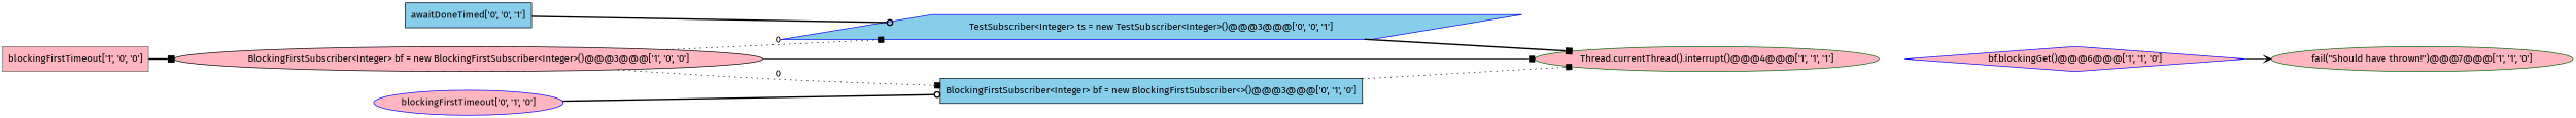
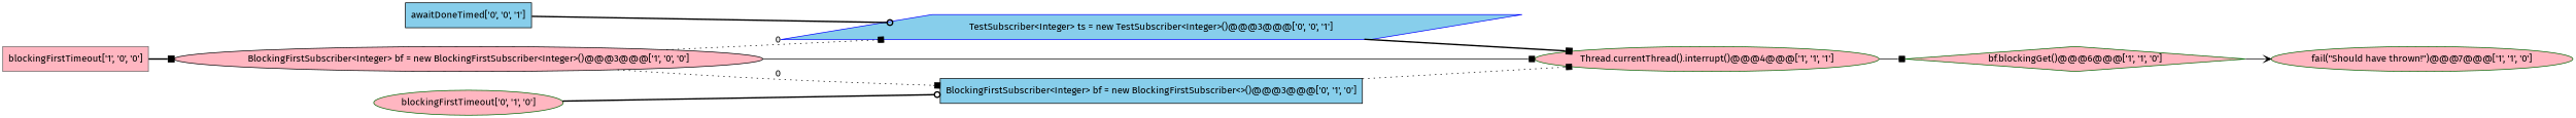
  digraph {
    fontname="Fira Sans"
    rankdir=LR
    node [color=darkgreen fillcolor=lightpink fontname="Fira Sans" shape=ellipse style=filled]
    edge [arrowhead=box fontname="Fira Sans" style=bold]
    n1 [label="Thread.currentThread().interrupt()@@@4@@@['1', '1', '1']"]
-   n2 [color=blue label="bf.blockingGet()@@@6@@@['1', '1', '0']" shape=diamond]
+   n2 [label="bf.blockingGet()@@@6@@@['1', '1', '0']" shape=diamond]
    n3 [label="fail(\"Should have thrown!\")@@@7@@@['1', '1', '0']"]
    n4 [color=black fillcolor=skyblue label="awaitDoneTimed['0', '0', '1']" shape=box]
    n5 [color=blue fillcolor=skyblue label="TestSubscriber<Integer> ts = new TestSubscriber<Integer>()@@@3@@@['0', '0', '1']" shape=parallelogram]
    n6 [color=black label="BlockingFirstSubscriber<Integer> bf = new BlockingFirstSubscriber<Integer>()@@@3@@@['1', '0', '0']"]
    n7 [color=black fillcolor=skyblue label="BlockingFirstSubscriber<Integer> bf = new BlockingFirstSubscriber<>()@@@3@@@['0', '1', '0']" shape=box]
    n8 [color=gray40 label="blockingFirstTimeout['1', '0', '0']" shape=box]
-   n9 [color=blue label="blockingFirstTimeout['0', '1', '0']"]
+   n9 [label="blockingFirstTimeout['0', '1', '0']"]
+   n1 -> n2 [style=solid]
    n2 -> n3 [arrowhead=vee style=solid]
    n4 -> n5 [arrowhead=odot]
    n5 -> n1
    n6 -> n1 [style=solid]
    n6 -> n5 [label=0 style=dotted]
    n6 -> n7 [label=0 style=dotted]
    n7 -> n1 [style=dotted]
    n8 -> n6
    n9 -> n7 [arrowhead=odot]
  }
